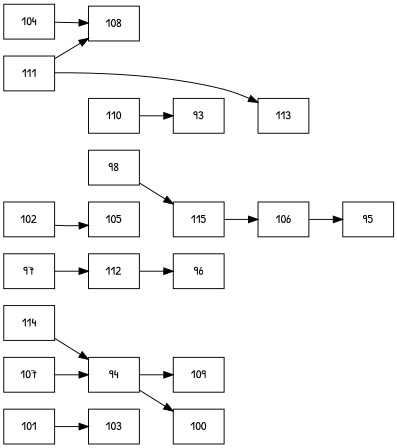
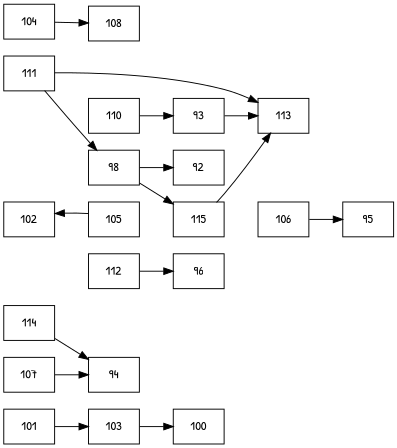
  digraph {
    fontname="Patrick Hand"
    rankdir=LR
    node [fontname="Patrick Hand" shape=record]
    edge [fontname="Patrick Hand"]
    n1 [label="{114}"]
    n2 [label="{94}"]
    n3 [label="{107}"]
-   n4 [label="{109}"]
    n5 [label="{101}"]
    n6 [label="{103}"]
    n7 [label="{100}"]
-   n8 [label="{97}"]
    n9 [label="{112}"]
    n10 [label="{96}"]
    n11 [label="{102}"]
    n12 [label="{105}"]
    n13 [label="{104}"]
    n14 [label="{108}"]
    n15 [label="{110}"]
    n16 [label="{93}"]
    n17 [label="{113}"]
    n18 [label="{111}"]
    n19 [label="{98}"]
+   n20 [label="{92}"]
    n21 [label="{115}"]
    n22 [label="{106}"]
    n23 [label="{95}"]
    n1 -> n2
-   n2 -> n4
    n3 -> n2
    n5 -> n6
-   n2 -> n7
-   n8 -> n9
+   n6 -> n7
    n9 -> n10
-   n11 -> n12
+   n12 -> n11
    n13 -> n14
    n15 -> n16
+   n16 -> n17
    n18 -> n17
-   n18 -> n14
+   n18 -> n19
+   n19 -> n20
    n19 -> n21
-   n21 -> n22
+   n21 -> n17
    n22 -> n23
  }
